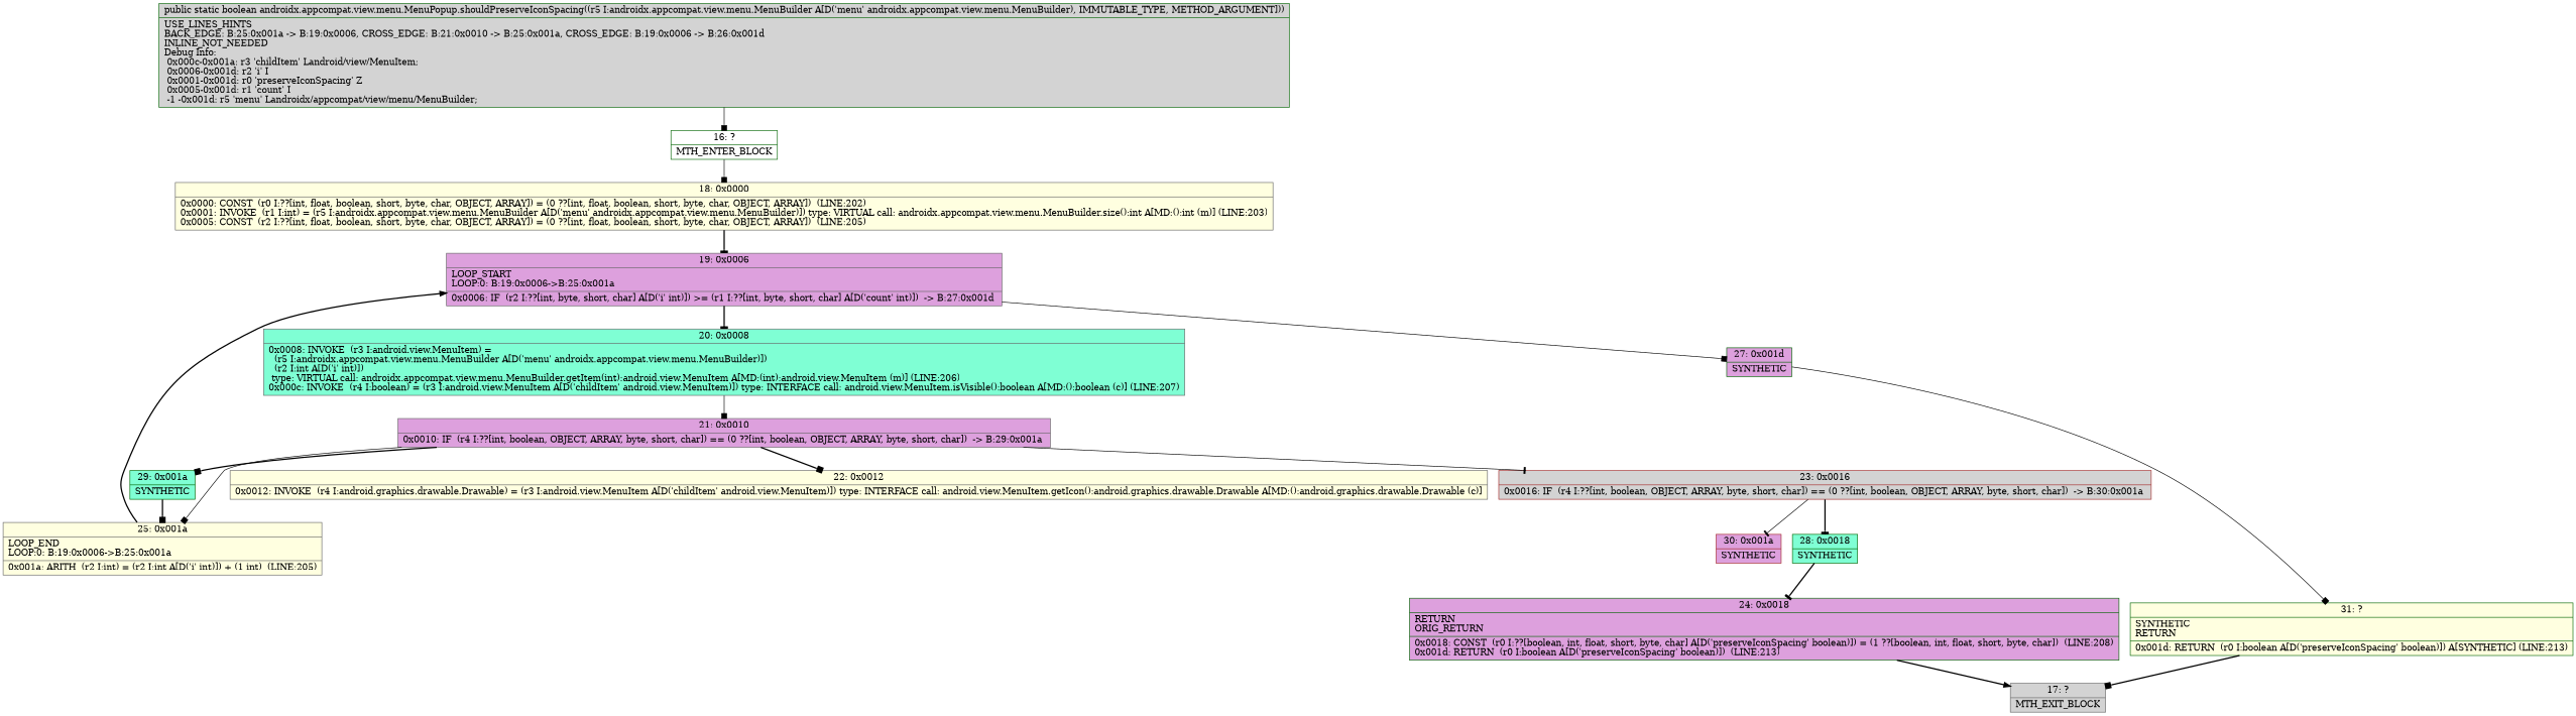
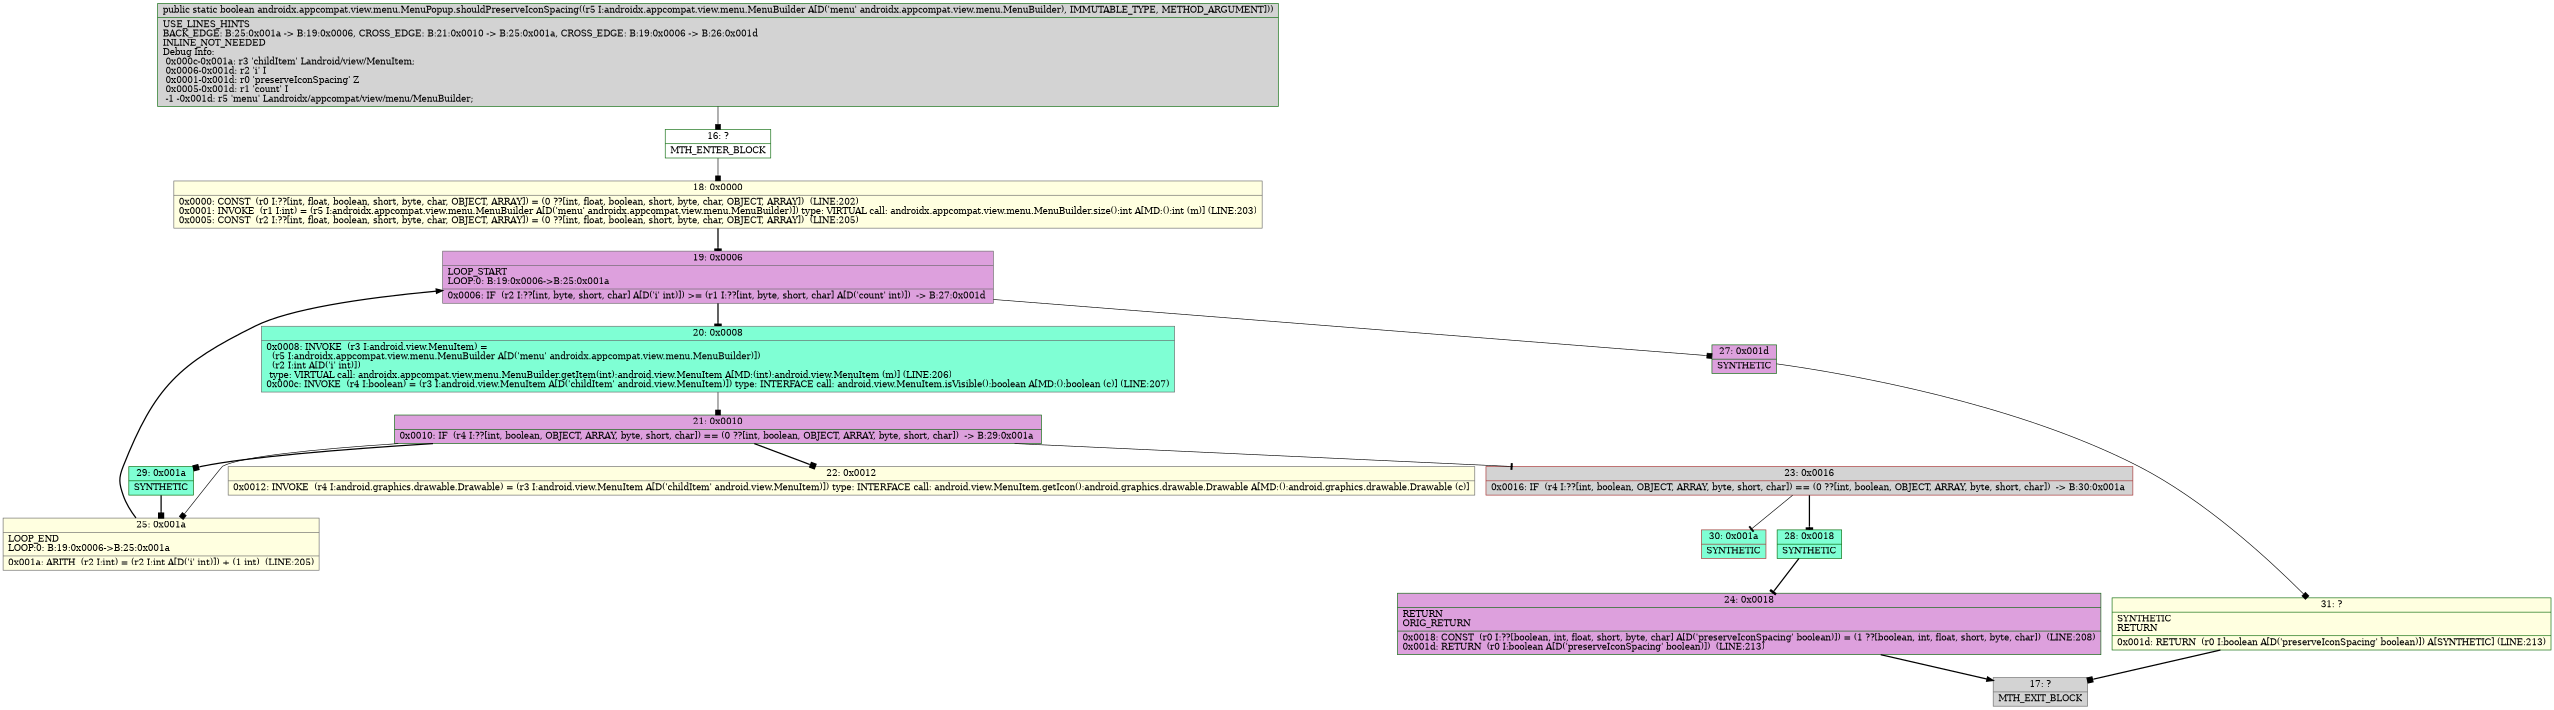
  digraph {
    node [color=darkgreen fillcolor=plum shape=record style=filled]
    edge [arrowhead=box style=bold]
    n1 [fillcolor=white label="{16\:\ ?|MTH_ENTER_BLOCK\l}"]
    n2 [color=gray40 fillcolor=lightyellow label="{18\:\ 0x0000|0x0000: CONST  (r0 I:??[int, float, boolean, short, byte, char, OBJECT, ARRAY]) = (0 ??[int, float, boolean, short, byte, char, OBJECT, ARRAY])  (LINE:202)\l0x0001: INVOKE  (r1 I:int) = (r5 I:androidx.appcompat.view.menu.MenuBuilder A[D('menu' androidx.appcompat.view.menu.MenuBuilder)]) type: VIRTUAL call: androidx.appcompat.view.menu.MenuBuilder.size():int A[MD:():int (m)] (LINE:203)\l0x0005: CONST  (r2 I:??[int, float, boolean, short, byte, char, OBJECT, ARRAY]) = (0 ??[int, float, boolean, short, byte, char, OBJECT, ARRAY])  (LINE:205)\l}"]
    n3 [color=gray40 label="{19\:\ 0x0006|LOOP_START\lLOOP:0: B:19:0x0006\-\>B:25:0x001a\l|0x0006: IF  (r2 I:??[int, byte, short, char] A[D('i' int)]) \>= (r1 I:??[int, byte, short, char] A[D('count' int)])  \-\> B:27:0x001d \l}"]
    n4 [color=gray40 fillcolor=aquamarine label="{20\:\ 0x0008|0x0008: INVOKE  (r3 I:android.view.MenuItem) = \l  (r5 I:androidx.appcompat.view.menu.MenuBuilder A[D('menu' androidx.appcompat.view.menu.MenuBuilder)])\l  (r2 I:int A[D('i' int)])\l type: VIRTUAL call: androidx.appcompat.view.menu.MenuBuilder.getItem(int):android.view.MenuItem A[MD:(int):android.view.MenuItem (m)] (LINE:206)\l0x000c: INVOKE  (r4 I:boolean) = (r3 I:android.view.MenuItem A[D('childItem' android.view.MenuItem)]) type: INTERFACE call: android.view.MenuItem.isVisible():boolean A[MD:():boolean (c)] (LINE:207)\l}"]
    n5 [label="{27\:\ 0x001d|SYNTHETIC\l}"]
-   n6 [color=gray40 label="{21\:\ 0x0010|0x0010: IF  (r4 I:??[int, boolean, OBJECT, ARRAY, byte, short, char]) == (0 ??[int, boolean, OBJECT, ARRAY, byte, short, char])  \-\> B:29:0x001a \l}"]
+   n6 [label="{21\:\ 0x0010|0x0010: IF  (r4 I:??[int, boolean, OBJECT, ARRAY, byte, short, char]) == (0 ??[int, boolean, OBJECT, ARRAY, byte, short, char])  \-\> B:29:0x001a \l}"]
    n7 [fillcolor=lightyellow label="{31\:\ ?|SYNTHETIC\lRETURN\l|0x001d: RETURN  (r0 I:boolean A[D('preserveIconSpacing' boolean)]) A[SYNTHETIC] (LINE:213)\l}"]
    n8 [color=gray40 fillcolor=lightyellow label="{22\:\ 0x0012|0x0012: INVOKE  (r4 I:android.graphics.drawable.Drawable) = (r3 I:android.view.MenuItem A[D('childItem' android.view.MenuItem)]) type: INTERFACE call: android.view.MenuItem.getIcon():android.graphics.drawable.Drawable A[MD:():android.graphics.drawable.Drawable (c)]\l}"]
    n9 [fillcolor=aquamarine label="{29\:\ 0x001a|SYNTHETIC\l}"]
    n10 [color=brown fillcolor=lightgrey label="{23\:\ 0x0016|0x0016: IF  (r4 I:??[int, boolean, OBJECT, ARRAY, byte, short, char]) == (0 ??[int, boolean, OBJECT, ARRAY, byte, short, char])  \-\> B:30:0x001a \l}"]
    n11 [color=gray40 fillcolor=lightyellow label="{25\:\ 0x001a|LOOP_END\lLOOP:0: B:19:0x0006\-\>B:25:0x001a\l|0x001a: ARITH  (r2 I:int) = (r2 I:int A[D('i' int)]) + (1 int)  (LINE:205)\l}"]
    n12 [fillcolor=aquamarine label="{28\:\ 0x0018|SYNTHETIC\l}"]
-   n13 [color=brown label="{30\:\ 0x001a|SYNTHETIC\l}"]
+   n13 [color=brown fillcolor=aquamarine label="{30\:\ 0x001a|SYNTHETIC\l}"]
    n14 [label="{24\:\ 0x0018|RETURN\lORIG_RETURN\l|0x0018: CONST  (r0 I:??[boolean, int, float, short, byte, char] A[D('preserveIconSpacing' boolean)]) = (1 ??[boolean, int, float, short, byte, char])  (LINE:208)\l0x001d: RETURN  (r0 I:boolean A[D('preserveIconSpacing' boolean)])  (LINE:213)\l}"]
    n15 [color=gray40 fillcolor=lightgrey label="{17\:\ ?|MTH_EXIT_BLOCK\l}"]
    n16 [fillcolor=lightgrey label="{public static boolean androidx.appcompat.view.menu.MenuPopup.shouldPreserveIconSpacing((r5 I:androidx.appcompat.view.menu.MenuBuilder A[D('menu' androidx.appcompat.view.menu.MenuBuilder), IMMUTABLE_TYPE, METHOD_ARGUMENT]))  | USE_LINES_HINTS\lBACK_EDGE: B:25:0x001a \-\> B:19:0x0006, CROSS_EDGE: B:21:0x0010 \-\> B:25:0x001a, CROSS_EDGE: B:19:0x0006 \-\> B:26:0x001d\lINLINE_NOT_NEEDED\lDebug Info:\l  0x000c\-0x001a: r3 'childItem' Landroid\/view\/MenuItem;\l  0x0006\-0x001d: r2 'i' I\l  0x0001\-0x001d: r0 'preserveIconSpacing' Z\l  0x0005\-0x001d: r1 'count' I\l  \-1 \-0x001d: r5 'menu' Landroidx\/appcompat\/view\/menu\/MenuBuilder;\l}"]
    n1 -> n2 [style=solid]
    n2 -> n3 [arrowhead=tee]
    n3 -> n4 [arrowhead=tee]
    n3 -> n5 [style=solid]
    n4 -> n6 [style=solid]
    n5 -> n7 [style=solid]
    n6 -> n8
    n6 -> n9
    n6 -> n10 [arrowhead=tee style=solid]
    n6 -> n11 [style=solid]
    n7 -> n15
    n9 -> n11
    n10 -> n12 [arrowhead=tee]
    n10 -> n13 [arrowhead=tee style=solid]
    n11 -> n3 [arrowhead=normal]
    n12 -> n14 [arrowhead=tee]
    n14 -> n15 [arrowhead=normal]
    n16 -> n1 [style=solid]
  }
